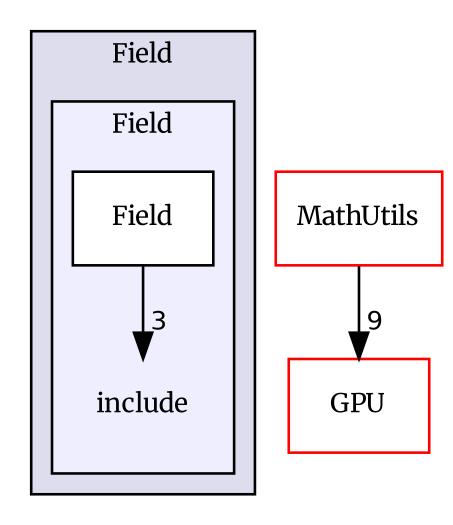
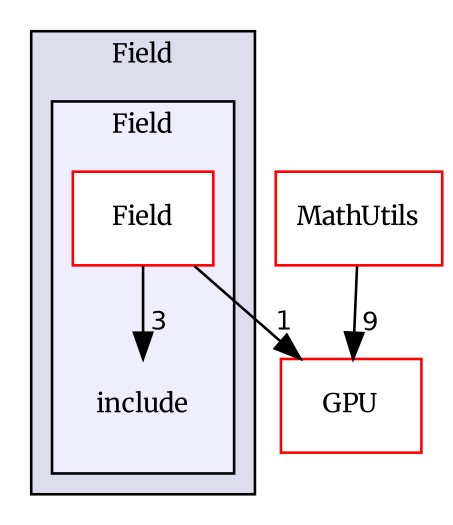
  digraph {
    compound=true
    fontname=Merriweather
    node [fontname=Merriweather fontsize=10 shape=box color=red]
    edge [fontname=Merriweather labeldistance=1.5 labelfontname=Helvetica labelfontsize=10]
    n1 [label=include shape=plaintext color=""]
-   n2 [color=black fillcolor=white label=Field style=filled]
+   n2 [fillcolor=white label=Field style=filled]
    n3 [label=GPU]
    n4 [label=MathUtils]
    subgraph cluster_1 {
      bgcolor="#ddddee"
      fontsize=10
      label=Field
      pencolor=black
      subgraph cluster_2 {
        bgcolor="#eeeeff"
        fontsize=10
        label=Field
        pencolor=black
        n1
        n2
      }
    }
    n2 -> n1 [headlabel=3]
+   n2 -> n3 [headlabel=1]
    n4 -> n3 [headlabel=9]
  }
